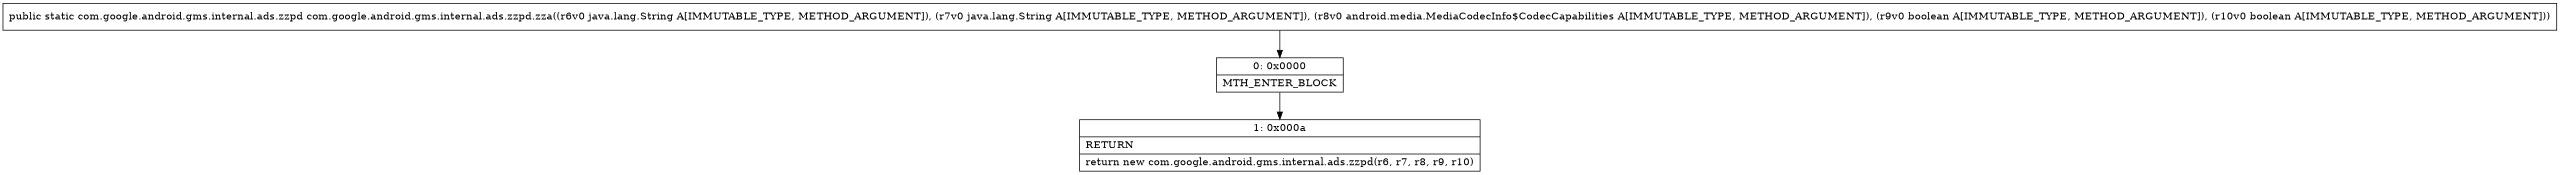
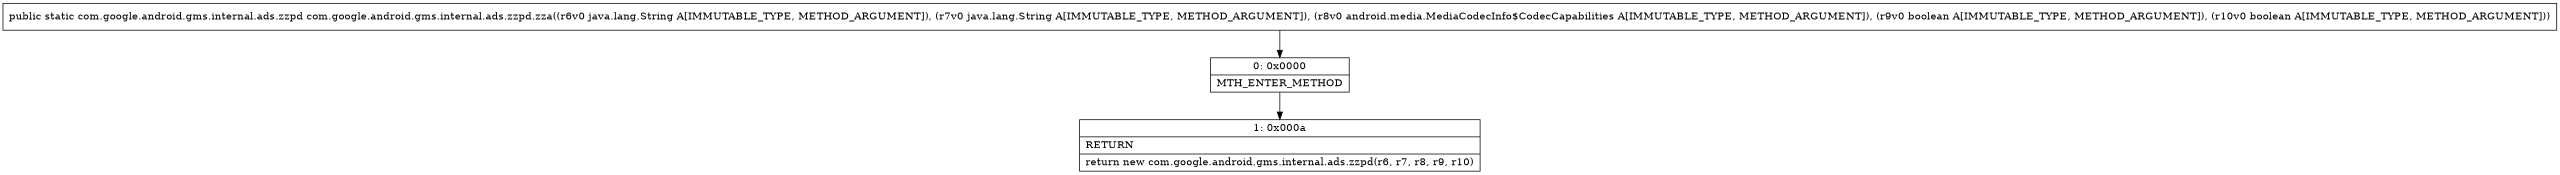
  digraph {
    node [shape=record]
-   n1 [label="{0\:\ 0x0000|MTH_ENTER_BLOCK\l}"]
+   n1 [label="{0\:\ 0x0000|MTH_ENTER_METHOD\l}"]
    n2 [label="{1\:\ 0x000a|RETURN\l|return new com.google.android.gms.internal.ads.zzpd(r6, r7, r8, r9, r10)\l}"]
    n3 [label="{public static com.google.android.gms.internal.ads.zzpd com.google.android.gms.internal.ads.zzpd.zza((r6v0 java.lang.String A[IMMUTABLE_TYPE, METHOD_ARGUMENT]), (r7v0 java.lang.String A[IMMUTABLE_TYPE, METHOD_ARGUMENT]), (r8v0 android.media.MediaCodecInfo$CodecCapabilities A[IMMUTABLE_TYPE, METHOD_ARGUMENT]), (r9v0 boolean A[IMMUTABLE_TYPE, METHOD_ARGUMENT]), (r10v0 boolean A[IMMUTABLE_TYPE, METHOD_ARGUMENT])) }"]
    n1 -> n2
    n3 -> n1
  }
